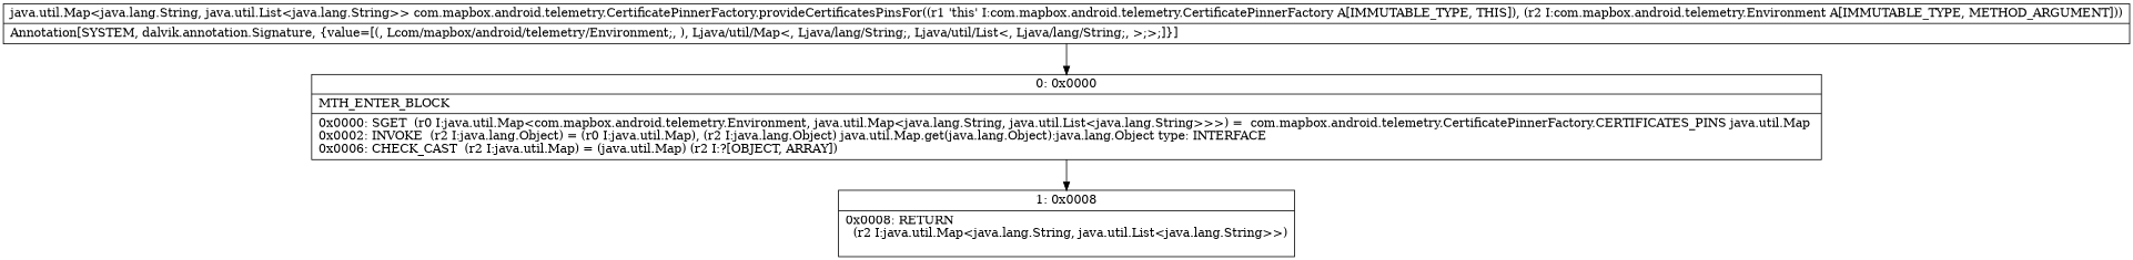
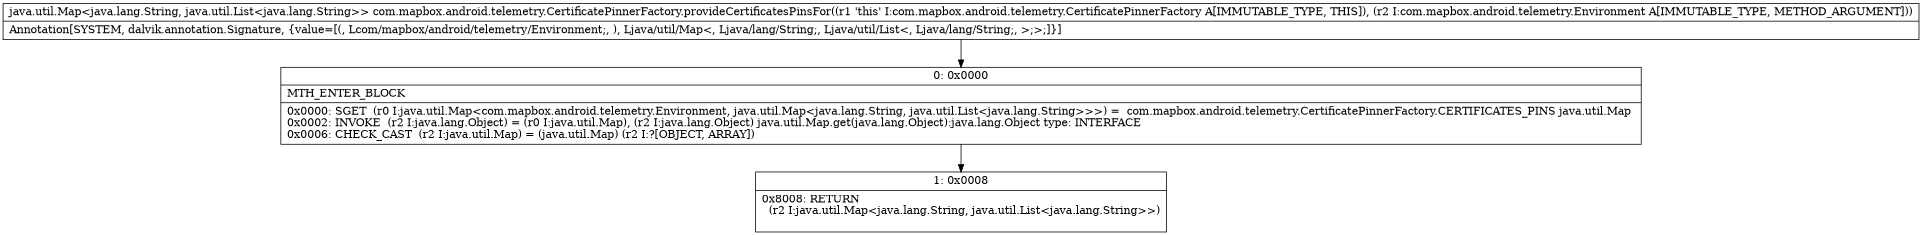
  digraph {
    node [shape=record]
    n1 [label="{0\:\ 0x0000|MTH_ENTER_BLOCK\l|0x0000: SGET  (r0 I:java.util.Map\<com.mapbox.android.telemetry.Environment, java.util.Map\<java.lang.String, java.util.List\<java.lang.String\>\>\>) =  com.mapbox.android.telemetry.CertificatePinnerFactory.CERTIFICATES_PINS java.util.Map \l0x0002: INVOKE  (r2 I:java.lang.Object) = (r0 I:java.util.Map), (r2 I:java.lang.Object) java.util.Map.get(java.lang.Object):java.lang.Object type: INTERFACE \l0x0006: CHECK_CAST  (r2 I:java.util.Map) = (java.util.Map) (r2 I:?[OBJECT, ARRAY]) \l}"]
-   n2 [label="{1\:\ 0x0008|0x0008: RETURN  \l  (r2 I:java.util.Map\<java.lang.String, java.util.List\<java.lang.String\>\>)\l \l}"]
+   n2 [label="{1\:\ 0x0008|0x8008: RETURN  \l  (r2 I:java.util.Map\<java.lang.String, java.util.List\<java.lang.String\>\>)\l \l}"]
    n3 [label="{java.util.Map\<java.lang.String, java.util.List\<java.lang.String\>\> com.mapbox.android.telemetry.CertificatePinnerFactory.provideCertificatesPinsFor((r1 'this' I:com.mapbox.android.telemetry.CertificatePinnerFactory A[IMMUTABLE_TYPE, THIS]), (r2 I:com.mapbox.android.telemetry.Environment A[IMMUTABLE_TYPE, METHOD_ARGUMENT]))  | Annotation[SYSTEM, dalvik.annotation.Signature, \{value=[(, Lcom\/mapbox\/android\/telemetry\/Environment;, ), Ljava\/util\/Map\<, Ljava\/lang\/String;, Ljava\/util\/List\<, Ljava\/lang\/String;, \>;\>;]\}]\l}"]
    n1 -> n2
    n3 -> n1
  }
